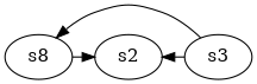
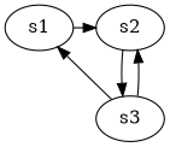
  digraph {
    node [player=1]
-   s1 [label=s8]
+   s1
    s2
    s3 [player=0]
    s1 -> s2 [constraint="time % 5 == 0 || time % 4 == 1"]
+   s2 -> s3
    s3 -> s1 [constraint="time % 5 == 1"]
    s3 -> s2 [constraint="time % 5 == 3 || time % 2 == 1"]
  }
